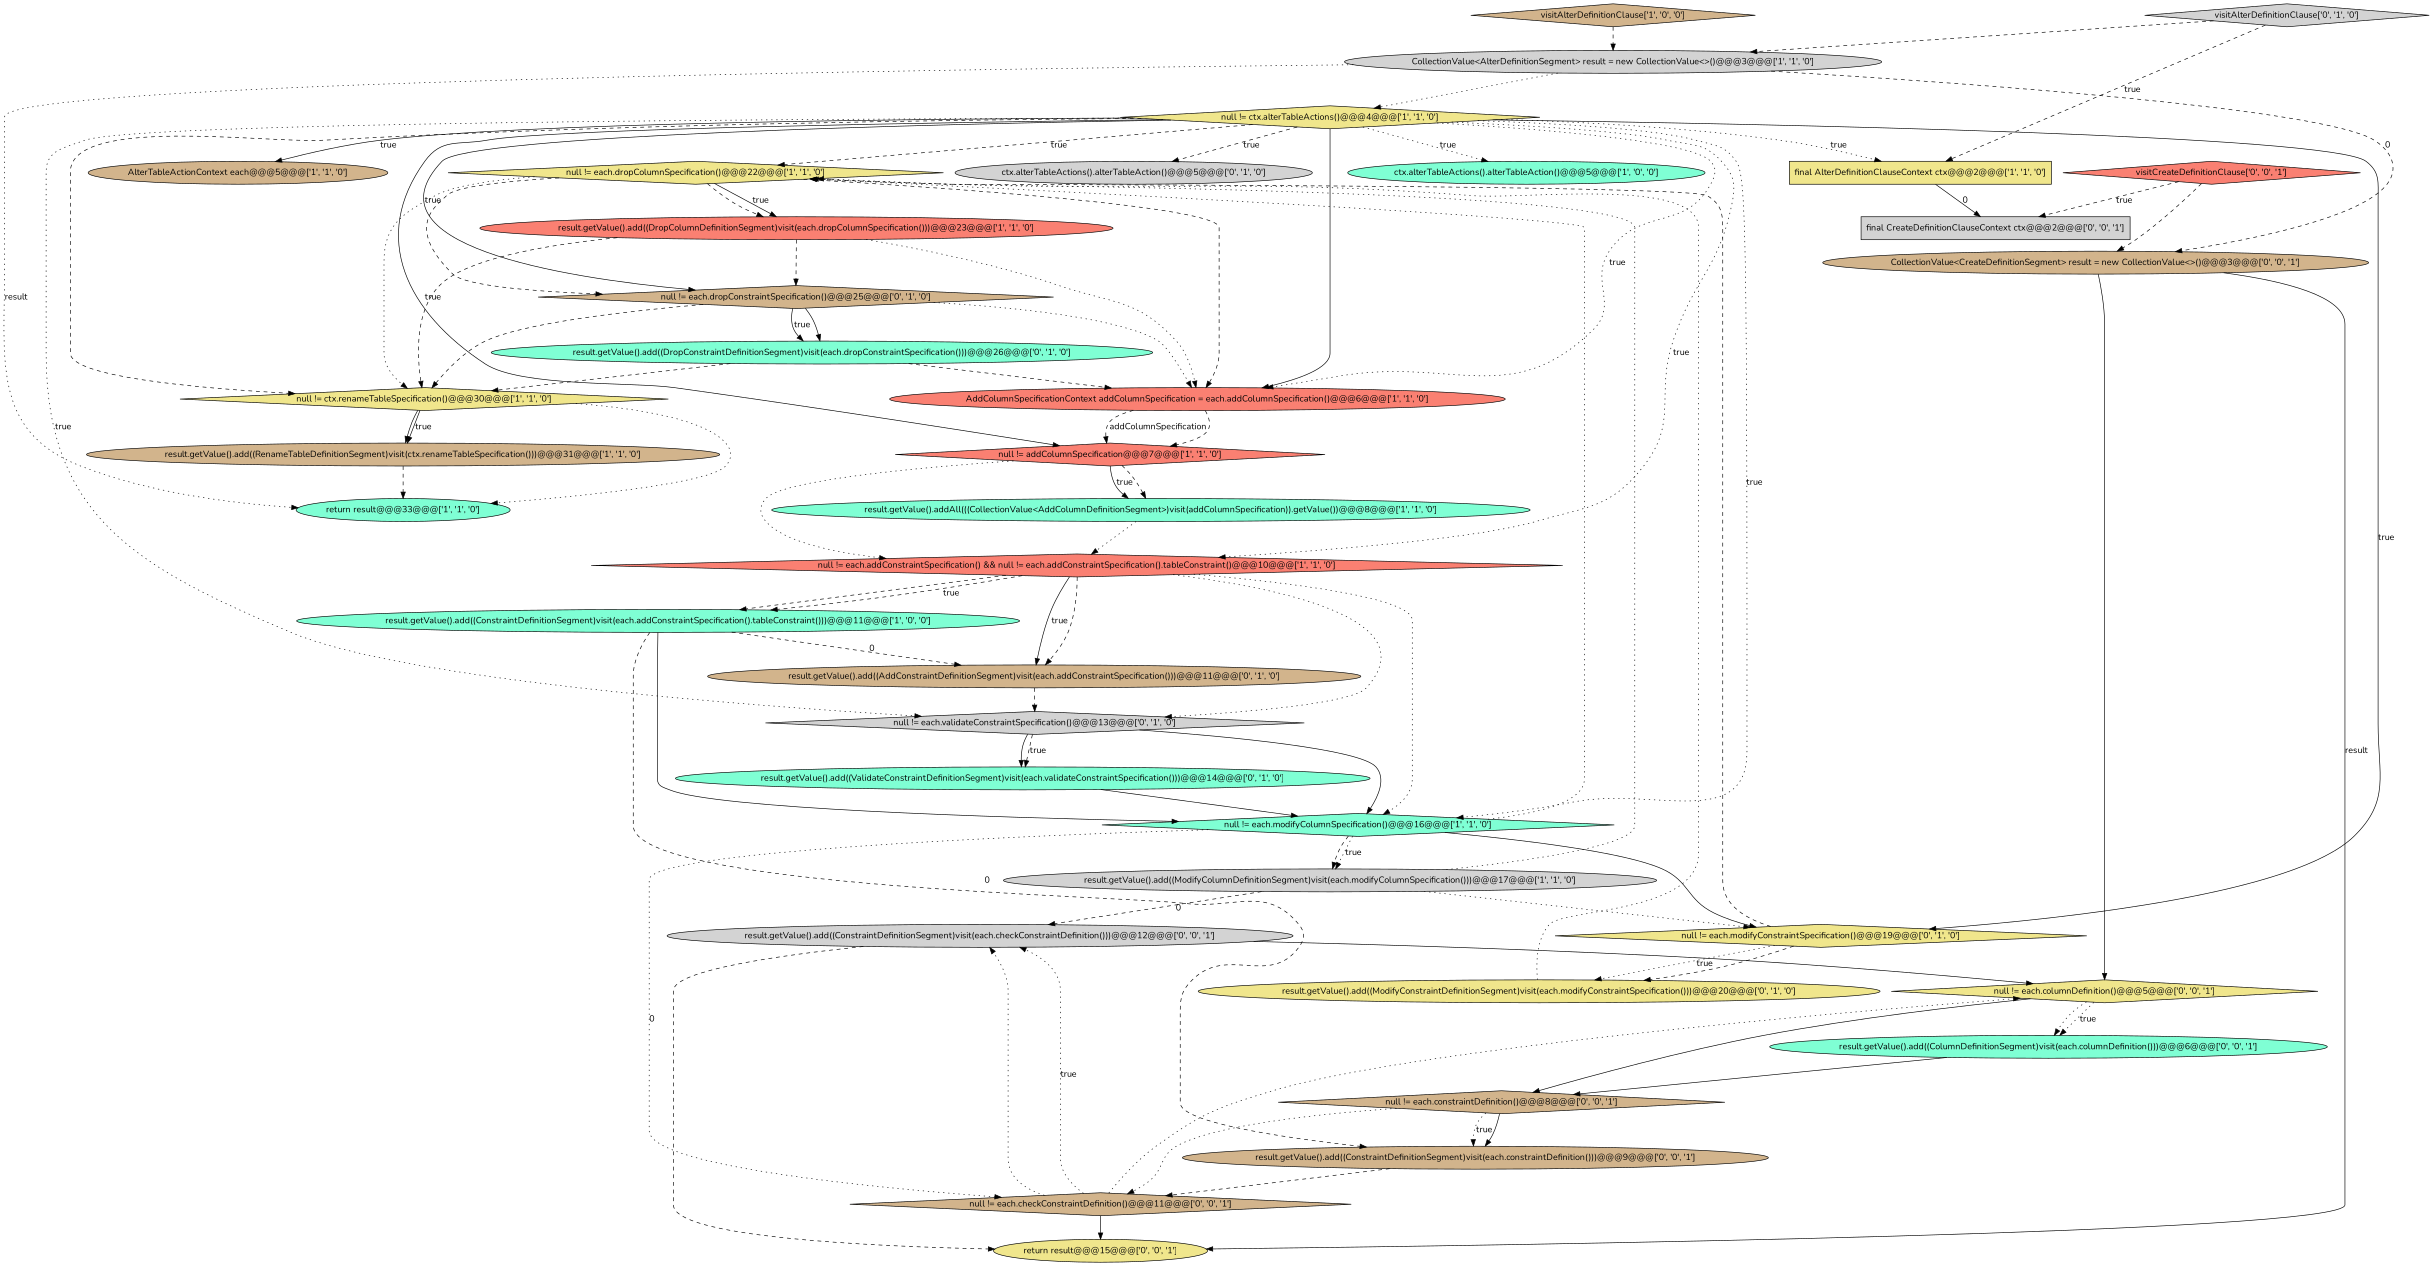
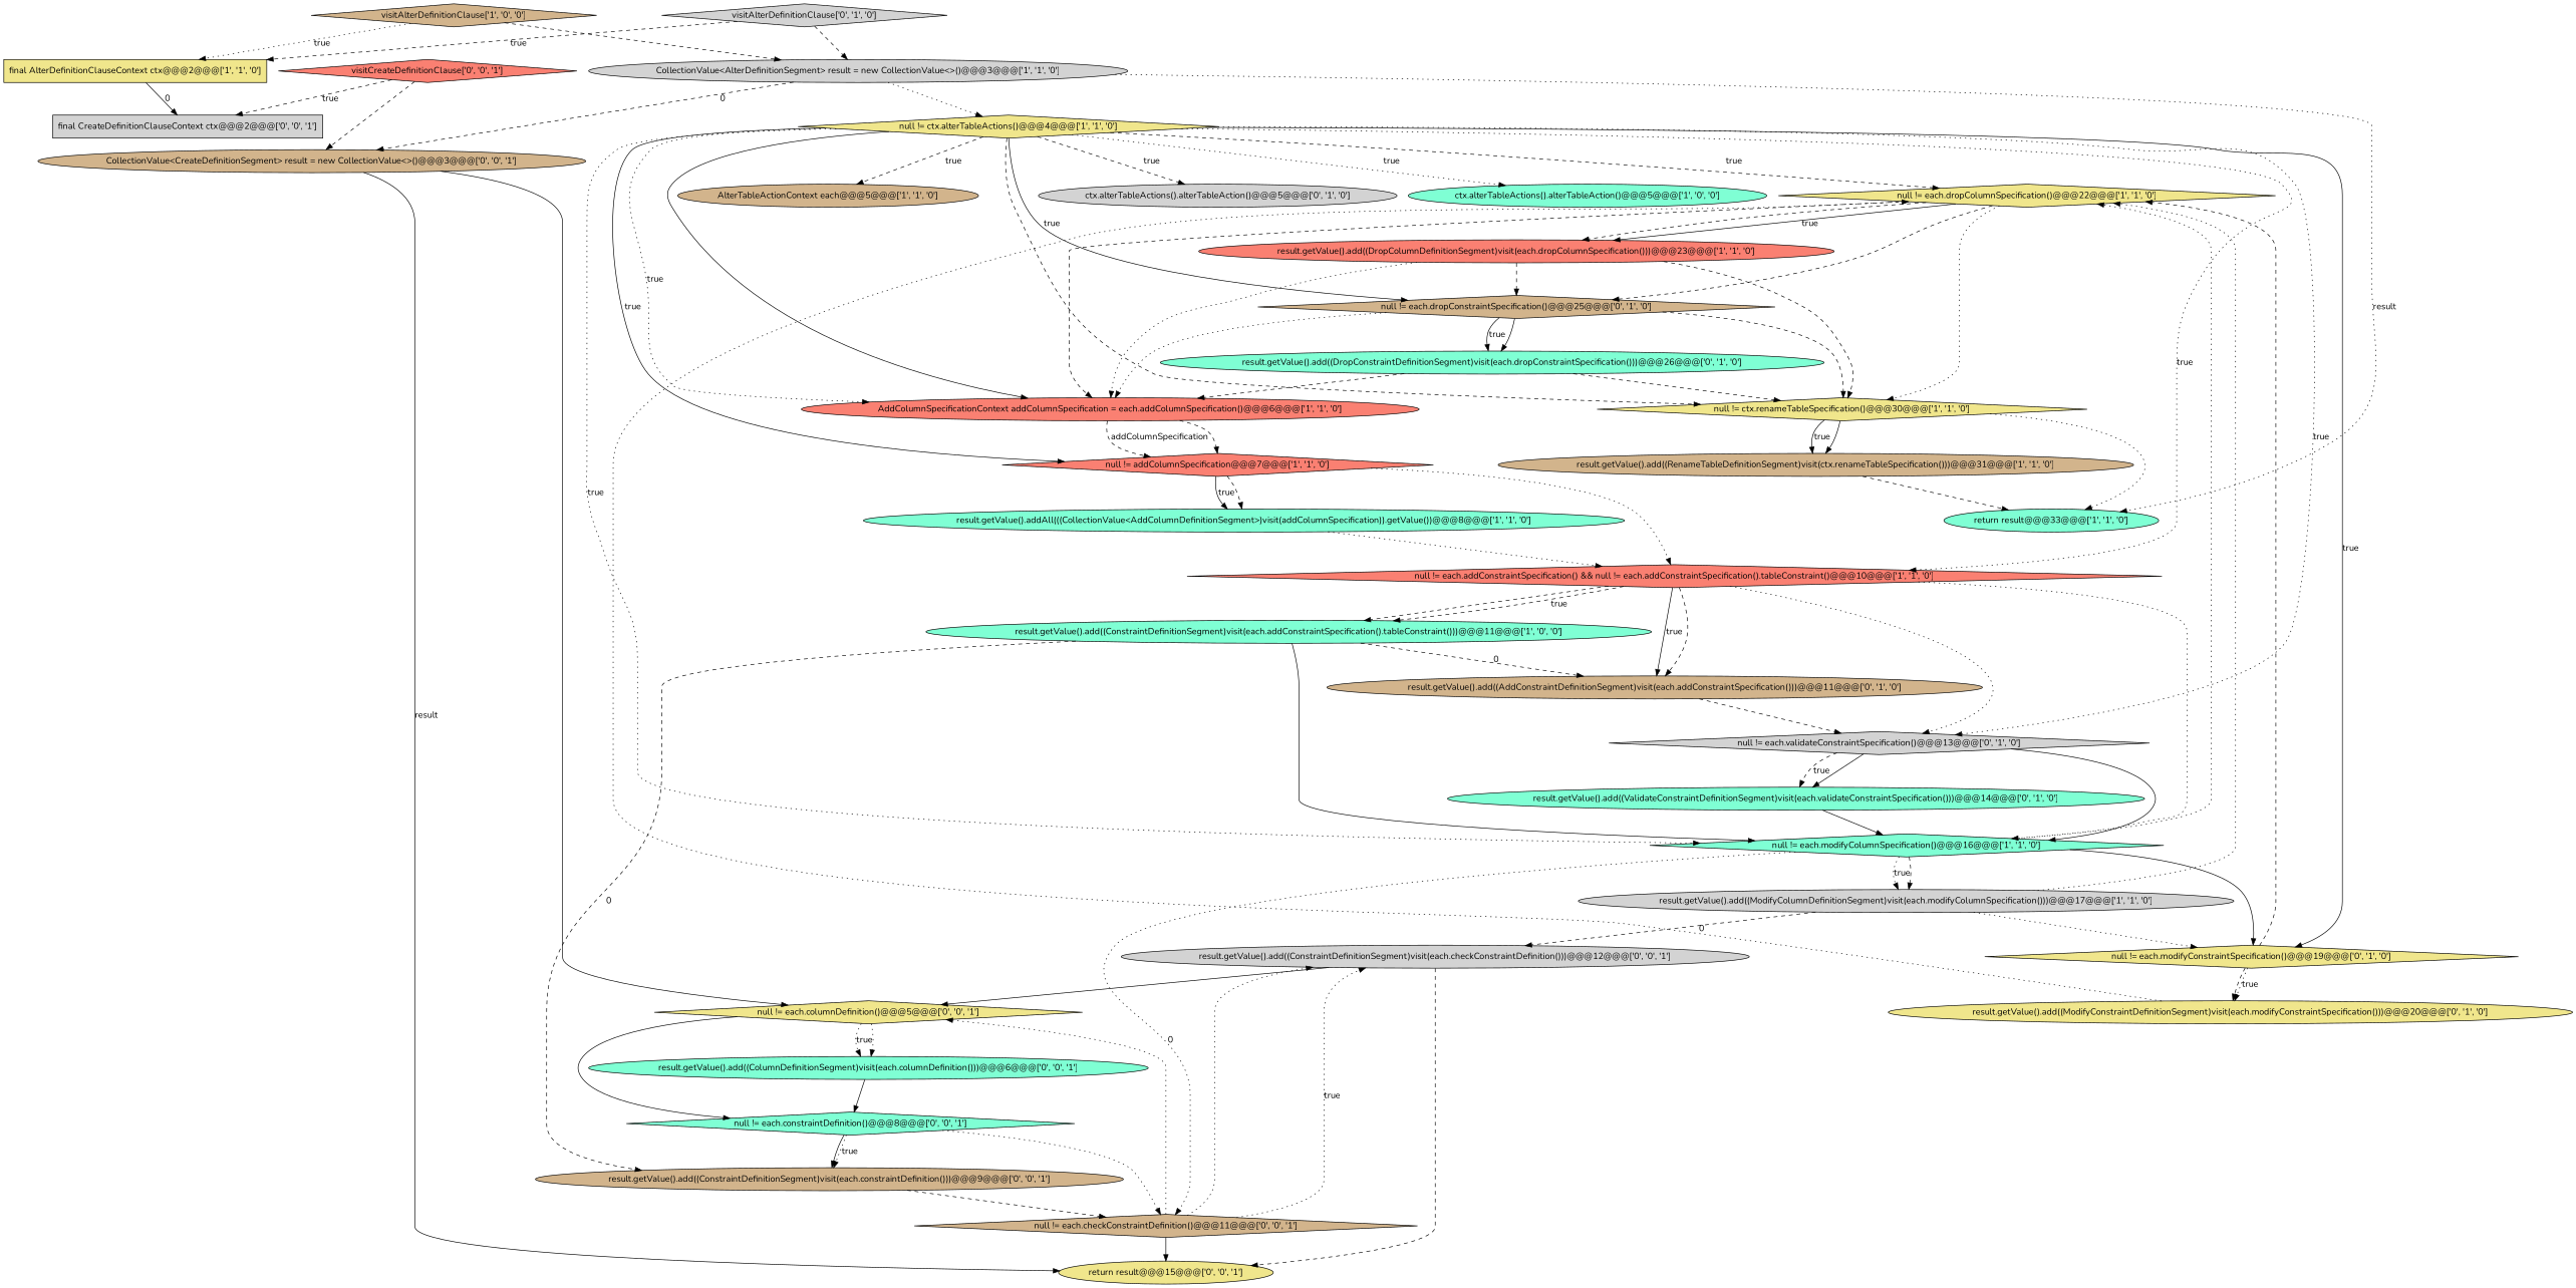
  digraph {
    fontname=Nunito
    node [fillcolor=tan fontname=Nunito shape=ellipse style=filled]
    edge [fontname=Nunito style=dashed]
    n1 [fillcolor=aquamarine label="ctx.alterTableActions().alterTableAction()@@@5@@@['1', '0', '0']"]
    n2 [fillcolor=aquamarine label="return result@@@33@@@['1', '1', '0']"]
    n3 [fillcolor=lightgrey label="result.getValue().add((ModifyColumnDefinitionSegment)visit(each.modifyColumnSpecification()))@@@17@@@['1', '1', '0']"]
    n4 [fillcolor=khaki label="null != each.dropColumnSpecification()@@@22@@@['1', '1', '0']" shape=diamond]
    n5 [fillcolor=khaki label="null != each.modifyConstraintSpecification()@@@19@@@['0', '1', '0']" shape=diamond]
    n6 [fillcolor=lightgrey label="result.getValue().add((ConstraintDefinitionSegment)visit(each.checkConstraintDefinition()))@@@12@@@['0', '0', '1']"]
    n7 [label="null != each.dropConstraintSpecification()@@@25@@@['0', '1', '0']" shape=diamond]
    n8 [fillcolor=salmon label="AddColumnSpecificationContext addColumnSpecification = each.addColumnSpecification()@@@6@@@['1', '1', '0']"]
    n9 [fillcolor=khaki label="null != ctx.renameTableSpecification()@@@30@@@['1', '1', '0']" shape=diamond]
    n10 [fillcolor=salmon label="result.getValue().add((DropColumnDefinitionSegment)visit(each.dropColumnSpecification()))@@@23@@@['1', '1', '0']"]
    n11 [fillcolor=khaki label="result.getValue().add((ModifyConstraintDefinitionSegment)visit(each.modifyConstraintSpecification()))@@@20@@@['0', '1', '0']"]
    n12 [fillcolor=khaki label="return result@@@15@@@['0', '0', '1']"]
    n13 [fillcolor=khaki label="null != each.columnDefinition()@@@5@@@['0', '0', '1']" shape=diamond]
    n14 [fillcolor=lightgrey label="CollectionValue<AlterDefinitionSegment> result = new CollectionValue<>()@@@3@@@['1', '1', '0']"]
    n15 [label="CollectionValue<CreateDefinitionSegment> result = new CollectionValue<>()@@@3@@@['0', '0', '1']"]
    n16 [fillcolor=khaki label="null != ctx.alterTableActions()@@@4@@@['1', '1', '0']" shape=diamond]
    n17 [label="AlterTableActionContext each@@@5@@@['1', '1', '0']"]
    n18 [fillcolor=lightgrey label="null != each.validateConstraintSpecification()@@@13@@@['0', '1', '0']" shape=diamond]
    n19 [fillcolor=salmon label="null != addColumnSpecification@@@7@@@['1', '1', '0']" shape=diamond]
    n20 [fillcolor=lightgrey label="ctx.alterTableActions().alterTableAction()@@@5@@@['0', '1', '0']"]
    n21 [fillcolor=salmon label="null != each.addConstraintSpecification() && null != each.addConstraintSpecification().tableConstraint()@@@10@@@['1', '1', '0']" shape=diamond]
    n22 [fillcolor=aquamarine label="null != each.modifyColumnSpecification()@@@16@@@['1', '1', '0']" shape=diamond]
    n23 [label="visitAlterDefinitionClause['1', '0', '0']" shape=diamond]
    n24 [fillcolor=khaki label="final AlterDefinitionClauseContext ctx@@@2@@@['1', '1', '0']" shape=box]
    n25 [fillcolor=lightgrey label="final CreateDefinitionClauseContext ctx@@@2@@@['0', '0', '1']" shape=box]
    n26 [fillcolor=aquamarine label="result.getValue().add((ColumnDefinitionSegment)visit(each.columnDefinition()))@@@6@@@['0', '0', '1']"]
-   n27 [label="null != each.constraintDefinition()@@@8@@@['0', '0', '1']" shape=diamond]
+   n27 [fillcolor=aquamarine label="null != each.constraintDefinition()@@@8@@@['0', '0', '1']" shape=diamond]
    n28 [label="null != each.checkConstraintDefinition()@@@11@@@['0', '0', '1']" shape=diamond]
    n29 [label="result.getValue().add((ConstraintDefinitionSegment)visit(each.constraintDefinition()))@@@9@@@['0', '0', '1']"]
    n30 [fillcolor=aquamarine label="result.getValue().add((ValidateConstraintDefinitionSegment)visit(each.validateConstraintSpecification()))@@@14@@@['0', '1', '0']"]
    n31 [fillcolor=aquamarine label="result.getValue().addAll(((CollectionValue<AddColumnDefinitionSegment>)visit(addColumnSpecification)).getValue())@@@8@@@['1', '1', '0']"]
    n32 [fillcolor=aquamarine label="result.getValue().add((DropConstraintDefinitionSegment)visit(each.dropConstraintSpecification()))@@@26@@@['0', '1', '0']"]
    n33 [label="result.getValue().add((RenameTableDefinitionSegment)visit(ctx.renameTableSpecification()))@@@31@@@['1', '1', '0']"]
    n34 [fillcolor=aquamarine label="result.getValue().add((ConstraintDefinitionSegment)visit(each.addConstraintSpecification().tableConstraint()))@@@11@@@['1', '0', '0']"]
    n35 [label="result.getValue().add((AddConstraintDefinitionSegment)visit(each.addConstraintSpecification()))@@@11@@@['0', '1', '0']"]
    n36 [fillcolor=lightgrey label="visitAlterDefinitionClause['0', '1', '0']" shape=diamond]
    n37 [fillcolor=salmon label="visitCreateDefinitionClause['0', '0', '1']" shape=diamond]
    n3 -> n4 [style=dotted]
    n3 -> n5 [style=dotted]
    n3 -> n6 [label=0]
    n4 -> n7
    n4 -> n8
    n4 -> n9 [style=dotted]
    n4 -> n10 [label=true style=solid]
    n4 -> n10
    n5 -> n4
    n5 -> n11 [label=true style=dotted]
    n5 -> n11
    n6 -> n12
    n6 -> n13 [style=solid]
    n7 -> n8 [style=dotted]
    n7 -> n9
    n7 -> n32 [style=solid]
    n7 -> n32 [label=true style=solid]
    n8 -> n19 [label=addColumnSpecification]
    n8 -> n19
    n9 -> n2 [style=dotted]
    n9 -> n33 [style=solid]
    n9 -> n33 [label=true style=solid]
    n10 -> n7
    n10 -> n8 [style=dotted]
    n10 -> n9
    n11 -> n4 [style=dotted]
    n13 -> n26 [label=true style=dotted]
    n13 -> n26 [style=dotted]
    n13 -> n27 [style=solid]
    n14 -> n2 [label=result style=dotted]
    n14 -> n15 [label=0]
    n14 -> n16 [style=dotted]
    n15 -> n12 [label=result style=solid]
    n15 -> n13 [style=solid]
    n16 -> n1 [label=true style=dotted]
    n16 -> n4 [label=true]
    n16 -> n5 [label=true style=solid]
    n16 -> n7 [label=true style=solid]
    n16 -> n8 [label=true style=dotted]
    n16 -> n8 [style=solid]
    n16 -> n9
-   n16 -> n17 [label=true style=solid]
+   n16 -> n17 [label=true]
    n16 -> n18 [label=true style=dotted]
    n16 -> n19 [label=true style=solid]
    n16 -> n20 [label=true]
    n16 -> n21 [label=true style=dotted]
    n16 -> n22 [label=true style=dotted]
    n18 -> n22 [style=solid]
    n18 -> n30 [style=solid]
    n18 -> n30 [label=true]
    n19 -> n21 [style=dotted]
    n19 -> n31 [label=true style=solid]
    n19 -> n31
    n21 -> n18 [style=dotted]
    n21 -> n22 [style=dotted]
    n21 -> n34
    n21 -> n34 [label=true]
    n21 -> n35 [label=true style=solid]
    n21 -> n35
    n22 -> n3 [label=true style=dotted]
    n22 -> n3
    n22 -> n4 [style=dotted]
    n22 -> n5 [style=solid]
    n22 -> n28 [label=0 style=dotted]
    n23 -> n14
-   n16 -> n24 [label=true style=dotted]
+   n23 -> n24 [label=true style=dotted]
    n24 -> n25 [label=0 style=solid]
    n26 -> n27 [style=solid]
    n27 -> n28 [style=dotted]
    n27 -> n29 [label=true style=dotted]
    n27 -> n29 [style=solid]
    n28 -> n6 [label=true style=dotted]
    n28 -> n6 [style=dotted]
    n28 -> n12 [style=solid]
    n28 -> n13 [style=dotted]
    n29 -> n28
    n30 -> n22 [style=solid]
    n31 -> n21 [style=dotted]
    n32 -> n8
    n32 -> n9
    n33 -> n2
    n34 -> n22 [style=solid]
    n34 -> n29 [label=0]
    n34 -> n35 [label=0]
    n35 -> n18
    n36 -> n14
    n36 -> n24 [label=true]
    n37 -> n15
    n37 -> n25 [label=true]
  }
